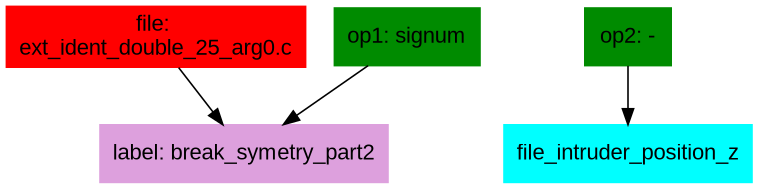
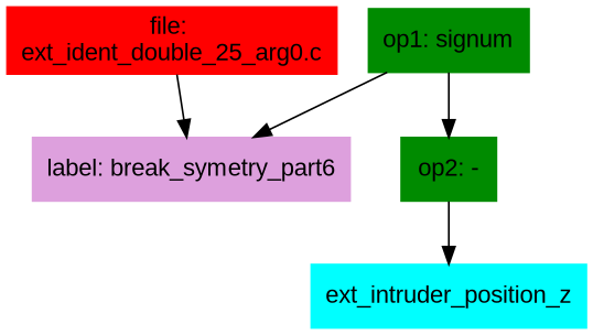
  digraph {
    fontname="Liberation Sans"
    node [color=green4 fontname="Liberation Sans" shape=box style=filled]
    edge [fontname="Liberation Sans"]
    n1 [color=red label="file: \next_ident_double_25_arg0.c"]
-   n2 [color=plum label="label: break_symetry_part2"]
+   n2 [color=plum label="label: break_symetry_part6"]
    n3 [label="op1: signum"]
    n4 [label="op2: -"]
-   n5 [color=cyan1 label=file_intruder_position_z]
+   n5 [color=cyan1 label=ext_intruder_position_z]
    n1 -> n2
    n3 -> n2
+   n3 -> n4
    n4 -> n5
  }
